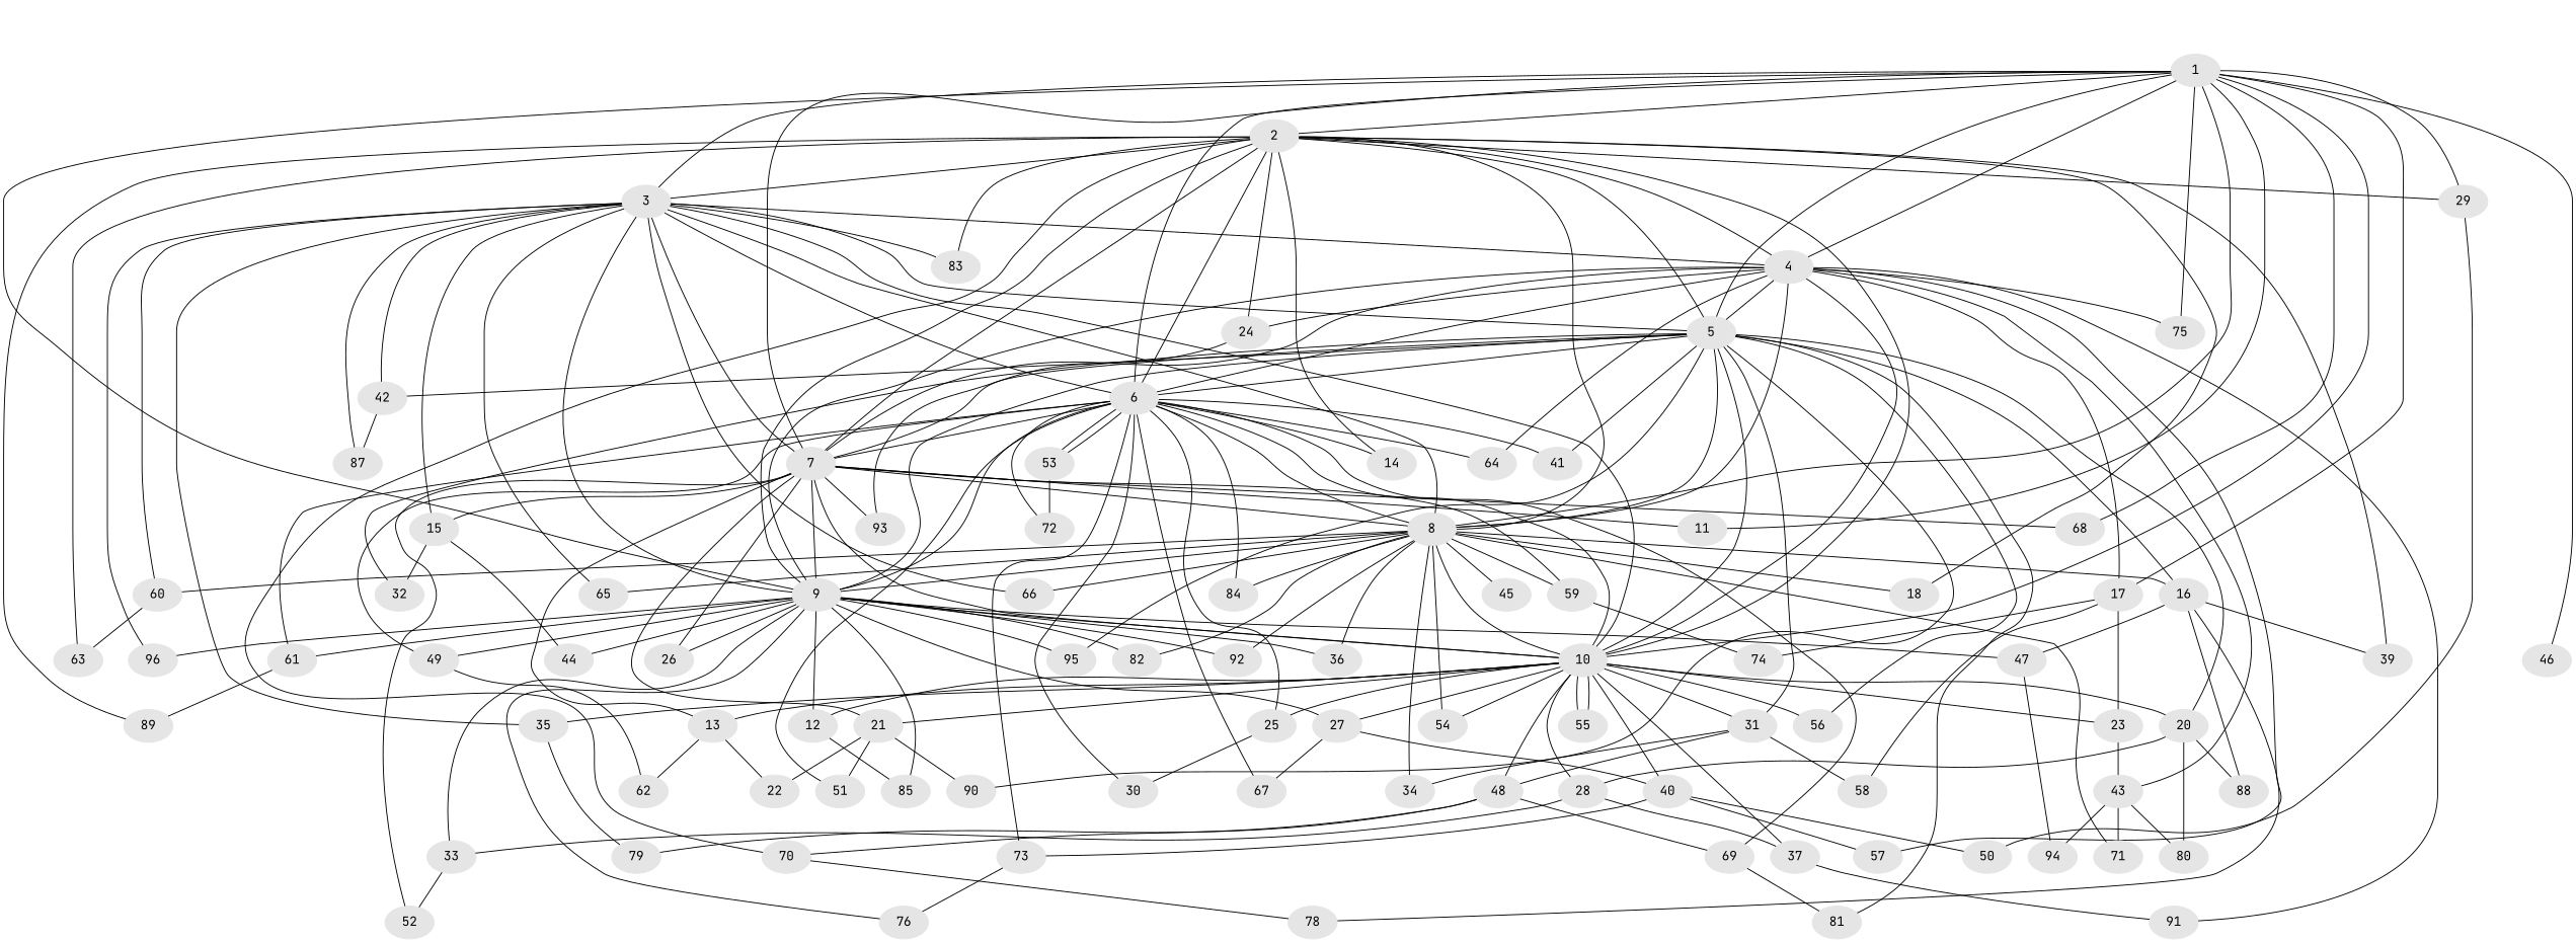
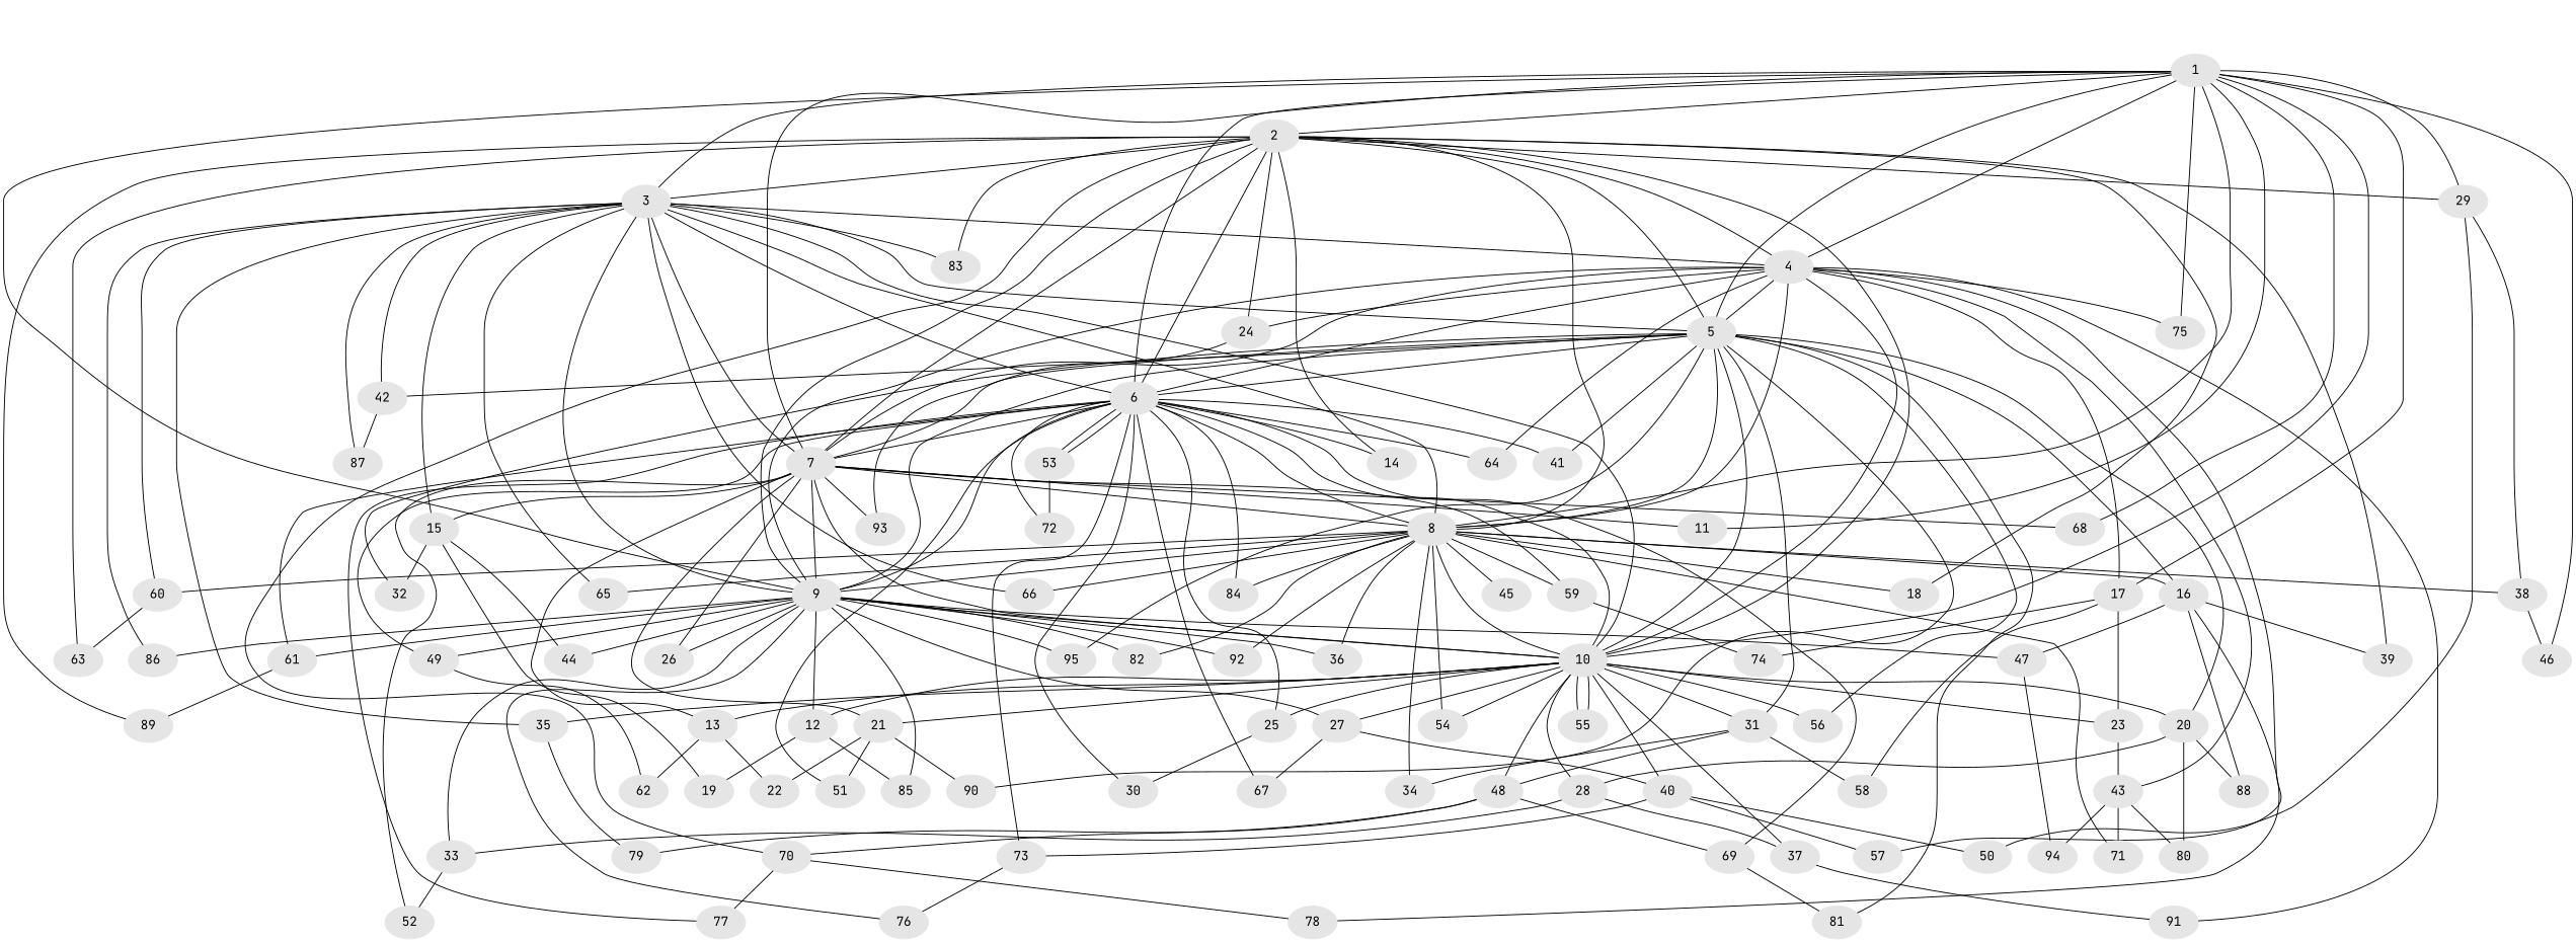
  graph {
    fontname="JetBrains Mono"
    node [color=gray90 fontname="JetBrains Mono" style=filled]
    edge [fontname="JetBrains Mono"]
    1
    2
    3
    4
    5
    6
    7
    8
    9
    10
    11
    17
    29
    46
    68
    75
    14
    18
    24
    39
    63
    70
    83
    89
    15
    35
    42
    60
    65
    66
-   86 [label=96]
+   86
    87
    43
    57
    64
    91
    16
    20
    31
    32
    41
    56
    81
    90
    95
    25
    30
    49
    51
    53
    61
    67
    69
    72
    73
+   77
    84
    13
    21
    26
    52
    59
    93
    34
    36
+   38
    45
    54
    71
    82
    92
    12
    27
    33
    44
    47
    76
    85
    23
    28
    37
    40
    48
    55
    58
    74
    50
    78
+   19
    79
    80
    94
    88
    62
    22
    1 -- 2
    1 -- 3
    1 -- 4
    1 -- 5
    1 -- 6
    1 -- 7
    1 -- 8
    1 -- 9
    1 -- 10
    1 -- 11
    1 -- 17
    1 -- 29
    1 -- 46
    1 -- 68
    1 -- 75
    2 -- 3
    2 -- 4
    2 -- 5
    2 -- 6
    2 -- 7
    2 -- 8
    2 -- 9
    2 -- 10
    2 -- 29
    2 -- 14
    2 -- 18
    2 -- 24
    2 -- 39
    2 -- 63
    2 -- 70
    2 -- 83
    2 -- 89
    3 -- 4
    3 -- 5
    3 -- 6
    3 -- 7
    3 -- 8
    3 -- 9
    3 -- 10
    3 -- 83
    3 -- 15
    3 -- 35
    3 -- 42
    3 -- 60
    3 -- 65
    3 -- 66
    3 -- 86
    3 -- 87
    4 -- 5
    4 -- 6
    4 -- 7
    4 -- 8
    4 -- 9
    4 -- 10
    4 -- 17
    4 -- 75
    4 -- 24
    4 -- 43
    4 -- 57
    4 -- 64
    4 -- 91
    5 -- 6
    5 -- 7
    5 -- 8
    5 -- 9
    5 -- 10
    5 -- 42
    5 -- 16
    5 -- 20
    5 -- 31
    5 -- 32
    5 -- 41
    5 -- 56
    5 -- 81
    5 -- 90
    5 -- 95
    6 -- 7
    6 -- 8
    6 -- 9
    6 -- 10
    6 -- 14
    6 -- 64
    6 -- 41
    6 -- 25
    6 -- 30
    6 -- 49
    6 -- 51
    6 -- 53
    6 -- 53
    6 -- 61
    6 -- 67
    6 -- 69
    6 -- 72
    6 -- 73
+   6 -- 77
    6 -- 84
    7 -- 8
    7 -- 9
    7 -- 10
    7 -- 11
    7 -- 68
    7 -- 15
    7 -- 13
    7 -- 21
    7 -- 26
    7 -- 52
    7 -- 59
    7 -- 93
    8 -- 9
    8 -- 10
    8 -- 18
    8 -- 60
    8 -- 65
    8 -- 66
    8 -- 16
    8 -- 84
    8 -- 59
    8 -- 34
    8 -- 36
+   8 -- 38
    8 -- 45
    8 -- 54
    8 -- 71
    8 -- 82
    8 -- 92
    9 -- 10
    9 -- 86
    9 -- 95
    9 -- 49
    9 -- 61
    9 -- 26
    9 -- 36
    9 -- 82
    9 -- 92
    9 -- 12
    9 -- 27
    9 -- 33
    9 -- 44
    9 -- 47
    9 -- 76
    9 -- 85
    10 -- 35
    10 -- 20
    10 -- 31
    10 -- 56
    10 -- 25
    10 -- 13
    10 -- 21
    10 -- 54
    10 -- 12
    10 -- 27
    10 -- 23
    10 -- 28
    10 -- 37
    10 -- 40
    10 -- 48
    10 -- 55
    10 -- 55
    17 -- 23
    17 -- 58
    17 -- 74
+   29 -- 38
    29 -- 50
    24 -- 93
+   70 -- 77
    70 -- 78
    15 -- 32
    15 -- 44
+   15 -- 19
    35 -- 79
    42 -- 87
    60 -- 63
    43 -- 71
    43 -- 80
    43 -- 94
    16 -- 39
    16 -- 47
    16 -- 78
    16 -- 88
    20 -- 28
    20 -- 80
    20 -- 88
    31 -- 34
    31 -- 48
    31 -- 58
    25 -- 30
    49 -- 62
    53 -- 72
    61 -- 89
    69 -- 81
    73 -- 76
    13 -- 62
    13 -- 22
    21 -- 90
    21 -- 51
    21 -- 22
    59 -- 74
+   38 -- 46
    12 -- 85
+   12 -- 19
    27 -- 67
    27 -- 40
    33 -- 52
    47 -- 94
    23 -- 43
    28 -- 33
    28 -- 37
    37 -- 91
    40 -- 57
    40 -- 73
    40 -- 50
    48 -- 70
    48 -- 69
    48 -- 79
  }
